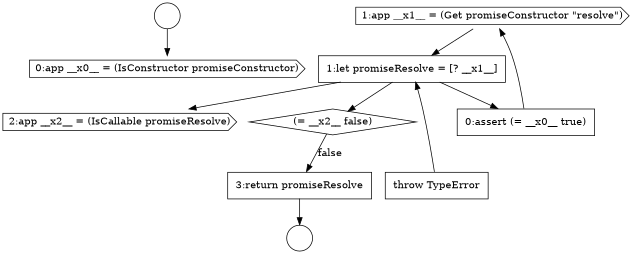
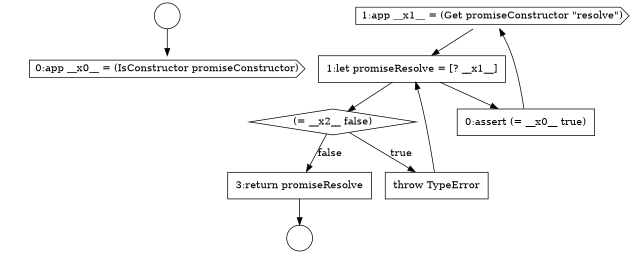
  digraph {
    node [color=black fillcolor=white shape=none style=filled]
    edge [color=black]
    n1 [label=" " shape=circle]
    n2 [label=<<font color="black">0:app __x0__ = (IsConstructor promiseConstructor)</font>> shape=cds]
    n3 [label=<<font color="black">1:app __x1__ = (Get promiseConstructor &quot;resolve&quot;)</font>> shape=cds]
    n4 [label=<<font color="black">     <table border="0" cellborder="1" cellspacing="0" cellpadding="10">       <tr><td align="left">1:let promiseResolve = [? __x1__]</td></tr>     </table>   </font>> margin=0]
    n5 [label=<<font color="black">     <table border="0" cellborder="1" cellspacing="0" cellpadding="10">       <tr><td align="left">0:assert (= __x0__ true)</td></tr>     </table>   </font>> margin=0]
-   n6 [label=<<font color="black">2:app __x2__ = (IsCallable promiseResolve)</font>> shape=cds]
    n7 [label=<<font color="black">(= __x2__ false)</font>> shape=diamond]
    n8 [label=" " shape=circle]
    n9 [label=<<font color="black">     <table border="0" cellborder="1" cellspacing="0" cellpadding="10">       <tr><td align="left">throw TypeError</td></tr>     </table>   </font>> margin=0]
    n10 [label=<<font color="black">     <table border="0" cellborder="1" cellspacing="0" cellpadding="10">       <tr><td align="left">3:return promiseResolve</td></tr>     </table>   </font>> margin=0]
    n1 -> n2
    n3 -> n4
    n4 -> n5
-   n4 -> n6
    n4 -> n7
    n5 -> n3
+   n7 -> n9 [label=<<font color="black">true</font>>]
    n7 -> n10 [label=<<font color="black">false</font>>]
    n9 -> n4
    n10 -> n8
  }
